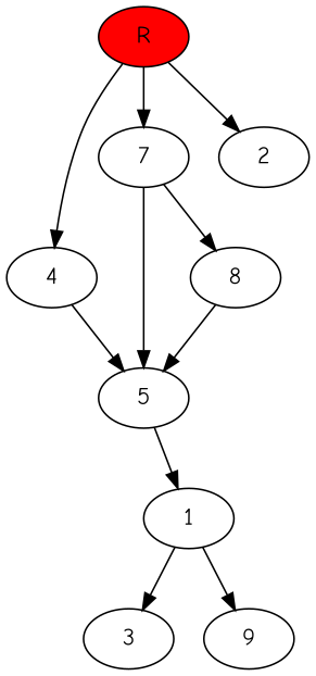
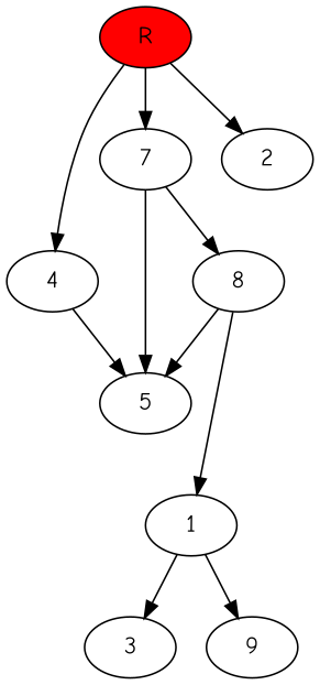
  digraph {
    fontname="Comic Neue"
    node [fontname="Comic Neue"]
    edge [fontname="Comic Neue"]
    1
    3
    9
    4
    5
    7
    8
    R [fillcolor="#ff0000" style=filled]
    2
    1 -> 3
    1 -> 9
    4 -> 5
-   5 -> 1
+   8 -> 1
    7 -> 5
    7 -> 8
    8 -> 5
    R -> 4
    R -> 7
    R -> 2
  }
